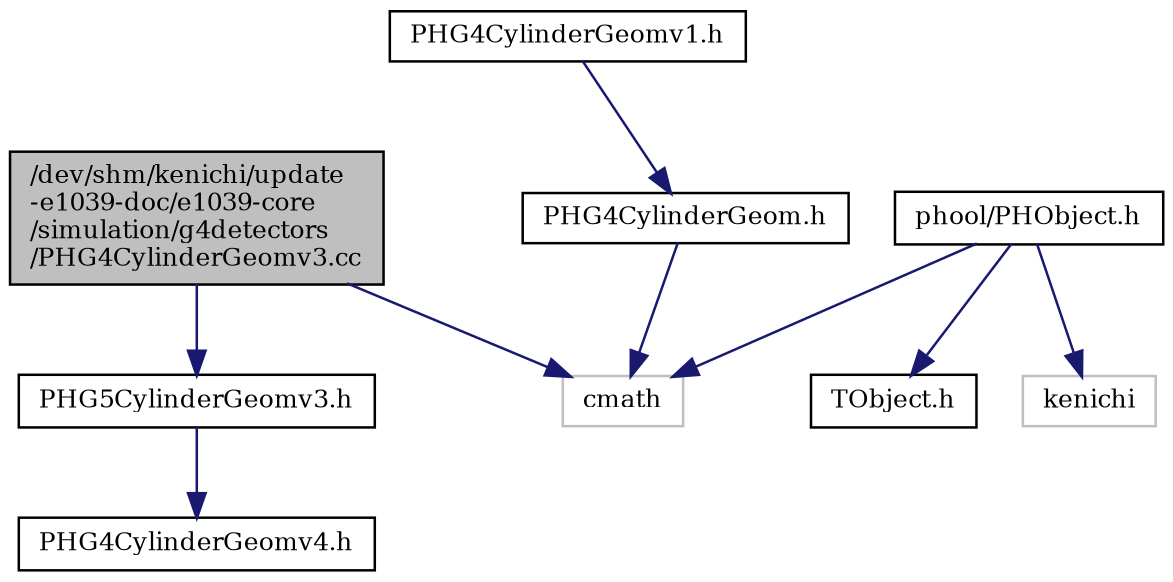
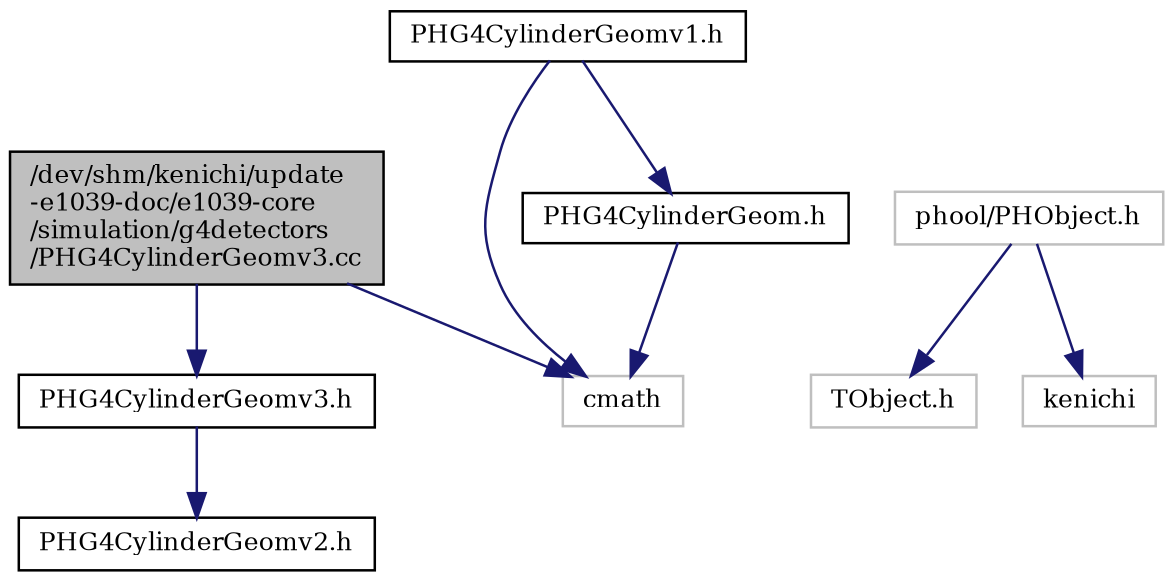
  digraph {
    fontname="DejaVu Serif"
    node [color=black fontname="DejaVu Serif" fontsize=10 shape=record]
    edge [color=midnightblue fontname="DejaVu Serif" fontsize=10 labelfontname=FreeSans labelfontsize=10 style=solid]
    n1 [fillcolor=grey75 fontcolor=black height=0.2 label="/dev/shm/kenichi/update\l-e1039-doc/e1039-core\l/simulation/g4detectors\l/PHG4CylinderGeomv3.cc" style=filled width=0.4]
-   n2 [height=0.2 label="PHG5CylinderGeomv3.h" width=0.4]
+   n2 [height=0.2 label="PHG4CylinderGeomv3.h" width=0.4]
    n3 [color=grey75 height=0.2 label=cmath width=0.4]
-   n4 [height=0.2 label="PHG4CylinderGeomv4.h" width=0.4]
+   n4 [height=0.2 label="PHG4CylinderGeomv2.h" width=0.4]
    n5 [height=0.2 label="PHG4CylinderGeomv1.h" width=0.4]
    n6 [height=0.2 label="PHG4CylinderGeom.h" width=0.4]
-   n7 [height=0.2 label="phool/PHObject.h" width=0.4]
-   n8 [height=0.2 label="TObject.h" width=0.4]
+   n7 [color=grey75 height=0.2 label="phool/PHObject.h" width=0.4]
+   n8 [color=grey75 height=0.2 label="TObject.h" width=0.4]
    n9 [color=grey75 height=0.2 label=kenichi width=0.4]
    n1 -> n2
    n1 -> n3
    n2 -> n4
-   n7 -> n3
+   n5 -> n3
    n5 -> n6
    n6 -> n3
    n7 -> n8
    n7 -> n9
  }
